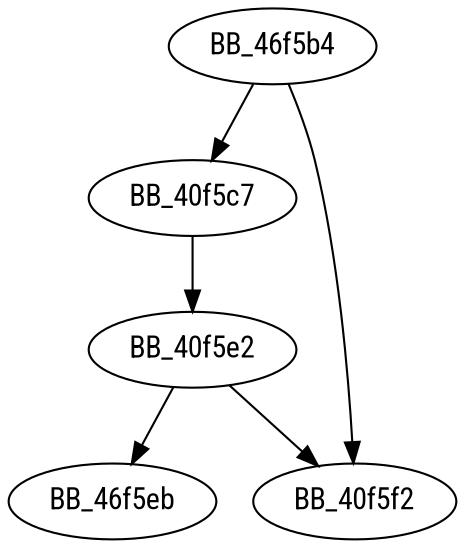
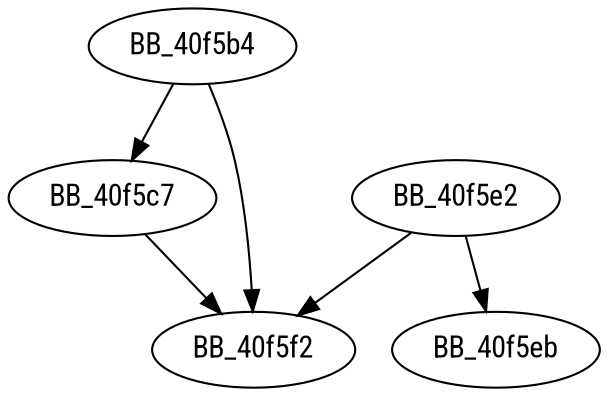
  digraph {
    fontname="Roboto Condensed"
    node [fontname="Roboto Condensed"]
    edge [fontname="Roboto Condensed"]
-   BB_40f5b4 [label=BB_46f5b4]
+   BB_40f5b4
    BB_40f5c7
    BB_40f5f2
    BB_40f5e2
-   BB_40f5eb [label=BB_46f5eb]
+   BB_40f5eb
    BB_40f5b4 -> BB_40f5c7
    BB_40f5b4 -> BB_40f5f2
-   BB_40f5c7 -> BB_40f5e2
+   BB_40f5c7 -> BB_40f5f2
    BB_40f5e2 -> BB_40f5f2
    BB_40f5e2 -> BB_40f5eb
  }
